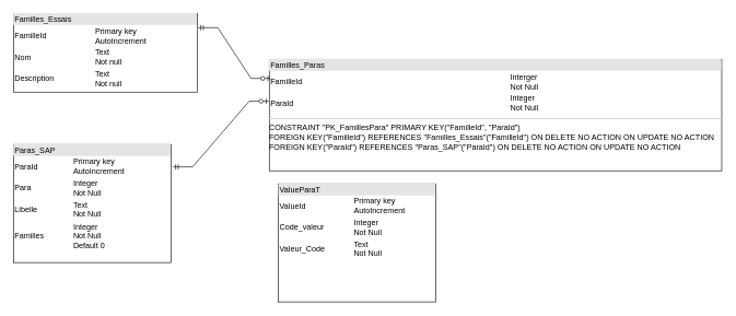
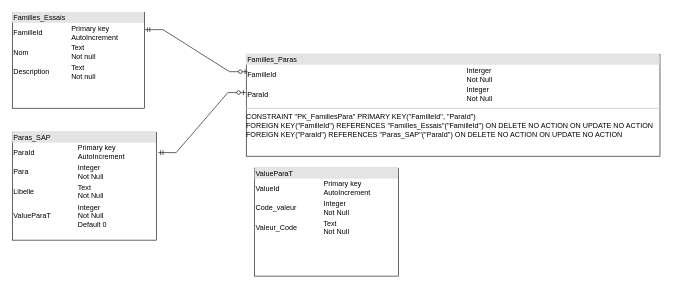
  <mxCell id="0" />
  <mxCell id="1" parent="0" />
- <mxCell id="2" value="&lt;div style=&quot;box-sizing:border-box;width:100%;background:#e4e4e4;padding:2px;&quot;&gt;Familles_Essais&lt;span style=&quot;white-space: pre;&quot;&gt;&#09;&lt;/span&gt;&lt;span style=&quot;white-space: pre;&quot;&gt;&#09;&lt;/span&gt;&lt;span style=&quot;white-space: pre;&quot;&gt;&#09;&lt;/span&gt;&lt;/div&gt;&lt;table style=&quot;width:100%;font-size:1em;&quot; cellpadding=&quot;2&quot; cellspacing=&quot;0&quot;&gt;&lt;tbody&gt;&lt;tr&gt;&lt;td&gt;FamilleId&lt;/td&gt;&lt;td&gt;Primary key&lt;br&gt;AutoIncrement&lt;/td&gt;&lt;/tr&gt;&lt;tr&gt;&lt;td&gt;Nom&lt;br&gt;&lt;/td&gt;&lt;td&gt;Text&lt;br&gt;Not null&lt;br&gt;&lt;/td&gt;&lt;/tr&gt;&lt;tr&gt;&lt;td&gt;Description&lt;br&gt;&lt;/td&gt;&lt;td&gt;Text&lt;br&gt;Not null&lt;br&gt;&lt;/td&gt;&lt;/tr&gt;&lt;/tbody&gt;&lt;/table&gt;" style="verticalAlign=top;align=left;overflow=fill;html=1;" vertex="1" parent="1"><mxGeometry x="20" y="20" width="280" height="120" as="geometry" /></mxCell>
- <mxCell id="3" value="&lt;div style=&quot;box-sizing:border-box;width:100%;background:#e4e4e4;padding:2px;&quot;&gt;Paras_SAP&lt;/div&gt;&lt;table style=&quot;width:100%;font-size:1em;&quot; cellpadding=&quot;2&quot; cellspacing=&quot;0&quot;&gt;&lt;tbody&gt;&lt;tr&gt;&lt;td&gt;ParaId&lt;/td&gt;&lt;td&gt;Primary key&lt;br&gt;AutoIncrement&lt;/td&gt;&lt;/tr&gt;&lt;tr&gt;&lt;td&gt;Para&lt;/td&gt;&lt;td&gt;Integer&lt;br&gt;Not Null&lt;/td&gt;&lt;/tr&gt;&lt;tr&gt;&lt;td&gt;Libelle&lt;/td&gt;&lt;td&gt;Text&lt;br&gt;Not Null&lt;/td&gt;&lt;/tr&gt;&lt;tr&gt;&lt;td&gt;Familles&lt;/td&gt;&lt;td&gt;Integer&lt;br&gt;Not Null&lt;br&gt;Default 0&lt;/td&gt;&lt;/tr&gt;&lt;/tbody&gt;&lt;/table&gt;&lt;table style=&quot;font-size: 1em; width: 240px;&quot; cellpadding=&quot;2&quot; cellspacing=&quot;0&quot;&gt;&lt;tbody&gt;&lt;tr&gt;&lt;td&gt;&lt;br&gt;&lt;/td&gt;&lt;td&gt;&lt;br&gt;&lt;/td&gt;&lt;/tr&gt;&lt;/tbody&gt;&lt;/table&gt;" style="verticalAlign=top;align=left;overflow=fill;html=1;" vertex="1" parent="1"><mxGeometry x="20" y="220" width="240" height="180" as="geometry" /></mxCell>
+ <mxCell id="2" value="&lt;div style=&quot;box-sizing:border-box;width:100%;background:#e4e4e4;padding:2px;&quot;&gt;Familles_Essais&lt;span style=&quot;white-space: pre;&quot;&gt;&#09;&lt;/span&gt;&lt;span style=&quot;white-space: pre;&quot;&gt;&#09;&lt;/span&gt;&lt;span style=&quot;white-space: pre;&quot;&gt;&#09;&lt;/span&gt;&lt;/div&gt;&lt;table style=&quot;width:100%;font-size:1em;&quot; cellpadding=&quot;2&quot; cellspacing=&quot;0&quot;&gt;&lt;tbody&gt;&lt;tr&gt;&lt;td&gt;FamilleId&lt;/td&gt;&lt;td&gt;Primary key&lt;br&gt;AutoIncrement&lt;/td&gt;&lt;/tr&gt;&lt;tr&gt;&lt;td&gt;Nom&lt;br&gt;&lt;/td&gt;&lt;td&gt;Text&lt;br&gt;Not null&lt;br&gt;&lt;/td&gt;&lt;/tr&gt;&lt;tr&gt;&lt;td&gt;Description&lt;br&gt;&lt;/td&gt;&lt;td&gt;Text&lt;br&gt;Not null&lt;br&gt;&lt;/td&gt;&lt;/tr&gt;&lt;/tbody&gt;&lt;/table&gt;" style="verticalAlign=top;align=left;overflow=fill;html=1;" vertex="1" parent="1"><mxGeometry x="20" y="20" width="220" height="160" as="geometry" /></mxCell>
+ <mxCell id="3" value="&lt;div style=&quot;box-sizing:border-box;width:100%;background:#e4e4e4;padding:2px;&quot;&gt;Paras_SAP&lt;/div&gt;&lt;table style=&quot;width:100%;font-size:1em;&quot; cellpadding=&quot;2&quot; cellspacing=&quot;0&quot;&gt;&lt;tbody&gt;&lt;tr&gt;&lt;td&gt;ParaId&lt;/td&gt;&lt;td&gt;Primary key&lt;br&gt;AutoIncrement&lt;/td&gt;&lt;/tr&gt;&lt;tr&gt;&lt;td&gt;Para&lt;/td&gt;&lt;td&gt;Integer&lt;br&gt;Not Null&lt;/td&gt;&lt;/tr&gt;&lt;tr&gt;&lt;td&gt;Libelle&lt;/td&gt;&lt;td&gt;Text&lt;br&gt;Not Null&lt;/td&gt;&lt;/tr&gt;&lt;tr&gt;&lt;td&gt;ValueParaT&lt;/td&gt;&lt;td&gt;Integer&lt;br&gt;Not Null&lt;br&gt;Default 0&lt;/td&gt;&lt;/tr&gt;&lt;/tbody&gt;&lt;/table&gt;&lt;table style=&quot;font-size: 1em; width: 240px;&quot; cellpadding=&quot;2&quot; cellspacing=&quot;0&quot;&gt;&lt;tbody&gt;&lt;tr&gt;&lt;td&gt;&lt;br&gt;&lt;/td&gt;&lt;td&gt;&lt;br&gt;&lt;/td&gt;&lt;/tr&gt;&lt;/tbody&gt;&lt;/table&gt;" style="verticalAlign=top;align=left;overflow=fill;html=1;" vertex="1" parent="1"><mxGeometry x="20" y="220" width="240" height="180" as="geometry" /></mxCell>
  <mxCell id="4" value="&lt;div style=&quot;box-sizing:border-box;width:100%;background:#e4e4e4;padding:2px;&quot;&gt;Familles_Paras&lt;/div&gt;&lt;table style=&quot;width:100%;font-size:1em;&quot; cellpadding=&quot;2&quot; cellspacing=&quot;0&quot;&gt;&lt;tbody&gt;&lt;tr&gt;&lt;td&gt;FamilleId&lt;/td&gt;&lt;td&gt;Interger&lt;br&gt;Not Null&lt;br&gt;&lt;/td&gt;&lt;/tr&gt;&lt;tr&gt;&lt;td&gt;ParaId&lt;/td&gt;&lt;td&gt;Integer&lt;br&gt;Not Null&lt;/td&gt;&lt;/tr&gt;&lt;/tbody&gt;&lt;/table&gt;&lt;hr&gt;CONSTRAINT &quot;PK_FamillesPara&quot; PRIMARY KEY(&quot;FamilleId&quot;, &quot;ParaId&quot;)&lt;br&gt;&lt;div&gt;FOREIGN KEY(&quot;FamilleId&quot;) REFERENCES &quot;Familles_Essais&quot;(&quot;FamilleId&quot;) ON DELETE NO ACTION ON UPDATE NO ACTION&lt;/div&gt;&lt;div&gt;&lt;span style=&quot;&quot;&gt;&#09;&lt;/span&gt;FOREIGN KEY(&quot;ParaId&quot;) REFERENCES &quot;Paras_SAP&quot;(&quot;ParaId&quot;) ON DELETE NO ACTION ON UPDATE NO ACTION&lt;/div&gt;" style="verticalAlign=top;align=left;overflow=fill;html=1;" vertex="1" parent="1"><mxGeometry x="410" y="90" width="690" height="170" as="geometry" /></mxCell>
  <mxCell id="5" value="" style="edgeStyle=entityRelationEdgeStyle;fontSize=12;html=1;endArrow=ERzeroToOne;startArrow=ERmandOne;rounded=0;exitX=1.005;exitY=0.181;exitDx=0;exitDy=0;exitPerimeter=0;entryX=0.003;entryY=0.171;entryDx=0;entryDy=0;entryPerimeter=0;" edge="1" parent="1" source="2" target="4"><mxGeometry width="100" height="100" relative="1" as="geometry"><mxPoint x="250" y="640" as="sourcePoint" /><mxPoint x="350" y="540" as="targetPoint" /></mxGeometry></mxCell>
  <mxCell id="6" value="" style="edgeStyle=entityRelationEdgeStyle;fontSize=12;html=1;endArrow=ERzeroToOne;startArrow=ERmandOne;rounded=0;exitX=1.013;exitY=0.189;exitDx=0;exitDy=0;exitPerimeter=0;entryX=-0.001;entryY=0.376;entryDx=0;entryDy=0;entryPerimeter=0;" edge="1" parent="1" source="3" target="4"><mxGeometry width="100" height="100" relative="1" as="geometry"><mxPoint x="290" y="270" as="sourcePoint" /><mxPoint x="460.1" y="340.11" as="targetPoint" /></mxGeometry></mxCell>
  <mxCell id="7" value="&lt;div style=&quot;box-sizing:border-box;width:100%;background:#e4e4e4;padding:2px;&quot;&gt;ValueParaT&lt;/div&gt;&lt;table style=&quot;width:100%;font-size:1em;&quot; cellpadding=&quot;2&quot; cellspacing=&quot;0&quot;&gt;&lt;tbody&gt;&lt;tr&gt;&lt;td&gt;ValueId&lt;/td&gt;&lt;td&gt;Primary key&lt;br&gt;AutoIncrement&lt;/td&gt;&lt;/tr&gt;&lt;tr&gt;&lt;td&gt;Code_valeur&lt;/td&gt;&lt;td&gt;Integer&lt;br&gt;Not Null&lt;br&gt;&lt;/td&gt;&lt;/tr&gt;&lt;tr&gt;&lt;td&gt;Valeur_Code&lt;/td&gt;&lt;td&gt;Text&lt;br&gt;Not Null&lt;/td&gt;&lt;/tr&gt;&lt;/tbody&gt;&lt;/table&gt;&lt;table style=&quot;font-size: 1em; width: 240px;&quot; cellpadding=&quot;2&quot; cellspacing=&quot;0&quot;&gt;&lt;tbody&gt;&lt;tr&gt;&lt;td&gt;&lt;br&gt;&lt;/td&gt;&lt;td&gt;&lt;br&gt;&lt;/td&gt;&lt;/tr&gt;&lt;/tbody&gt;&lt;/table&gt;" style="verticalAlign=top;align=left;overflow=fill;html=1;" vertex="1" parent="1"><mxGeometry x="424" y="280" width="240" height="180" as="geometry" /></mxCell>
